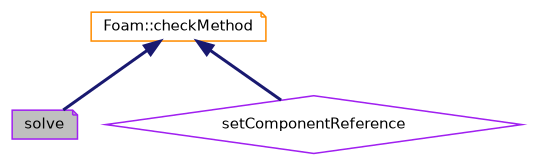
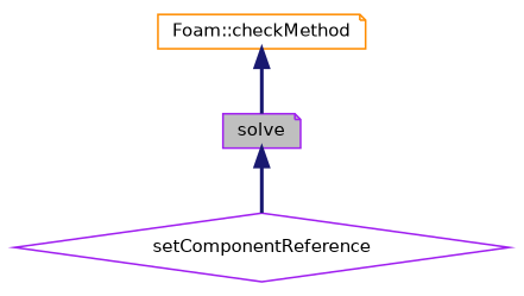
  digraph {
    rankdir=TB
    node [color=purple fontname=Helvetica fontsize=10 shape=note]
    edge [color=midnightblue dir=back fontname=Helvetica fontsize=10 labelfontname=Helvetica labelfontsize=10 style=bold]
    n1 [fillcolor=grey75 fontcolor=black height=0.2 label=solve style=filled width=0.4]
    n2 [height=0.2 label=setComponentReference shape=diamond width=0.4]
    n3 [color=darkorange height=0.2 label="Foam::checkMethod" width=0.4]
-   n3 -> n2
+   n1 -> n2
    n3 -> n1
  }
